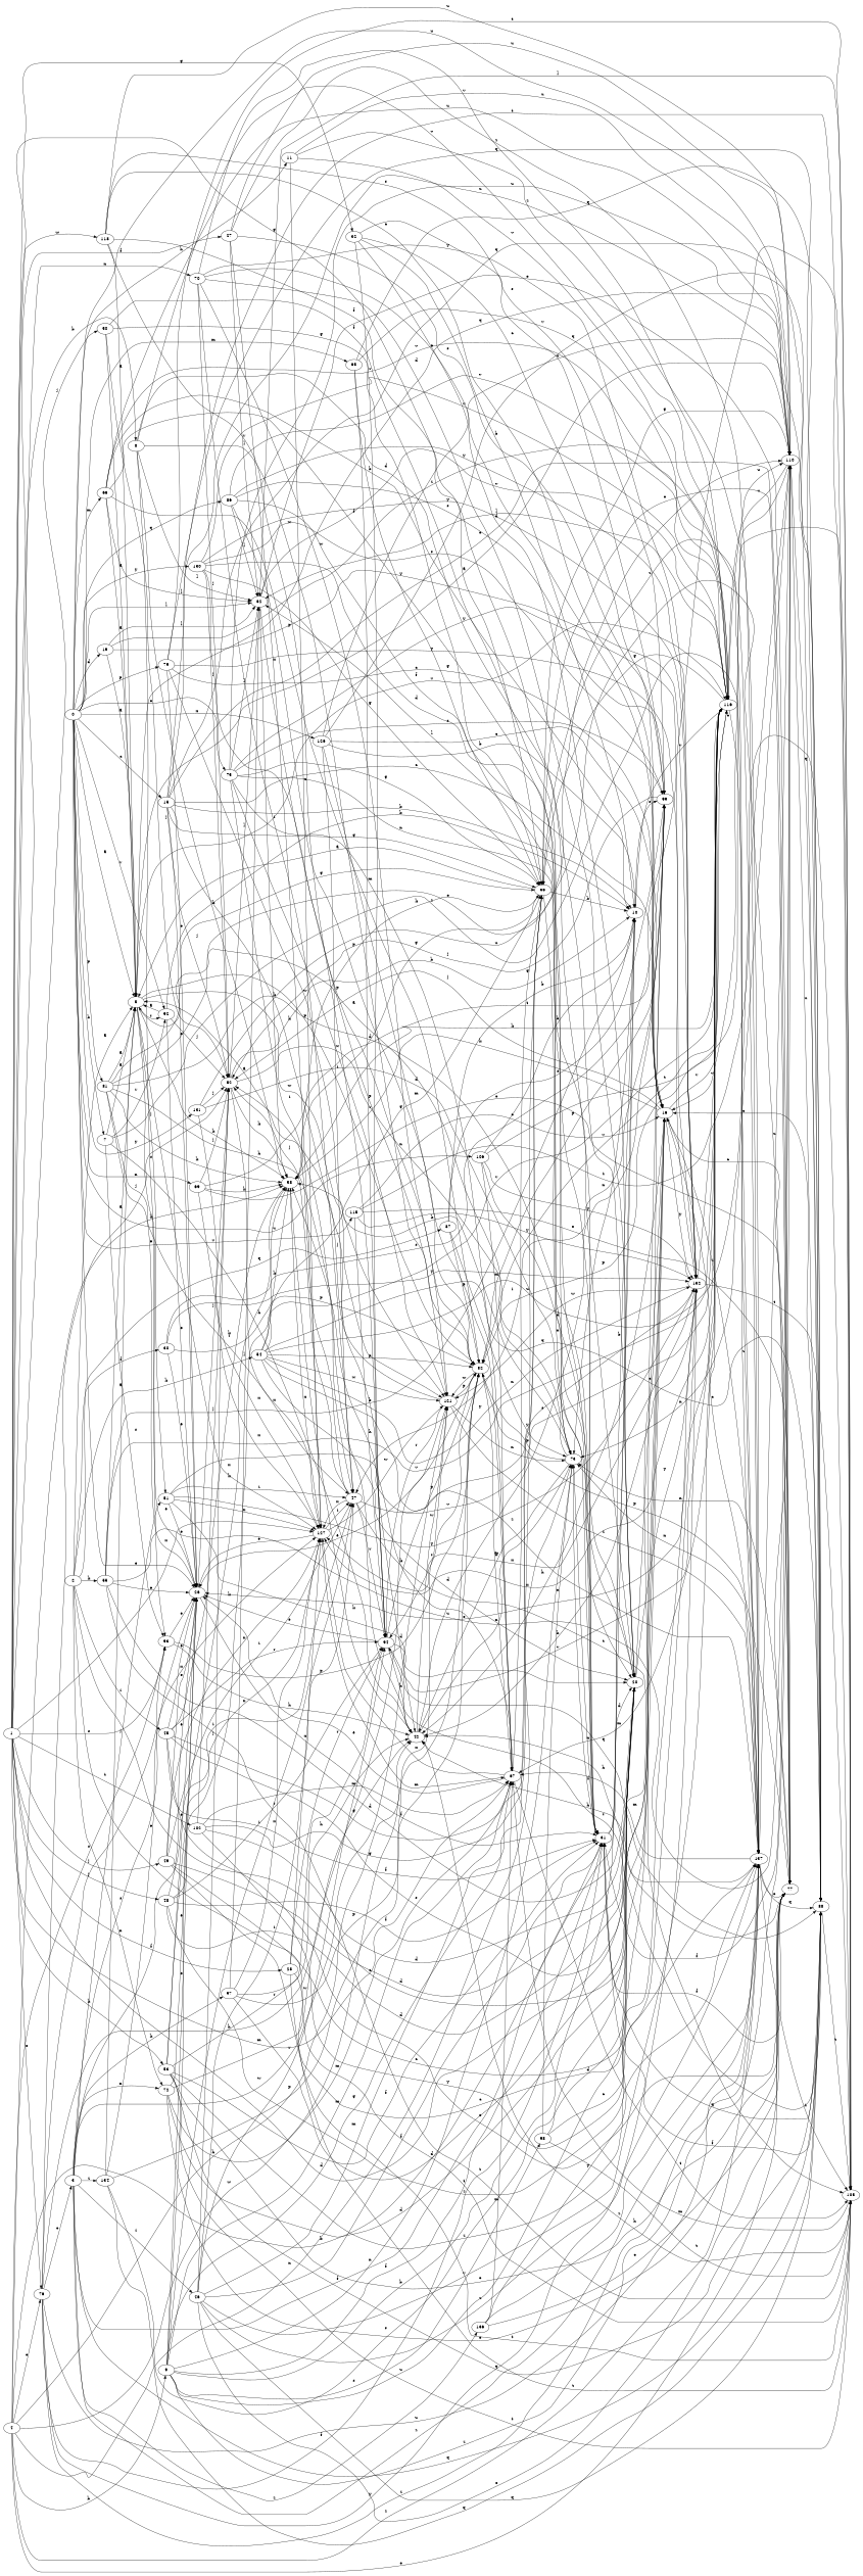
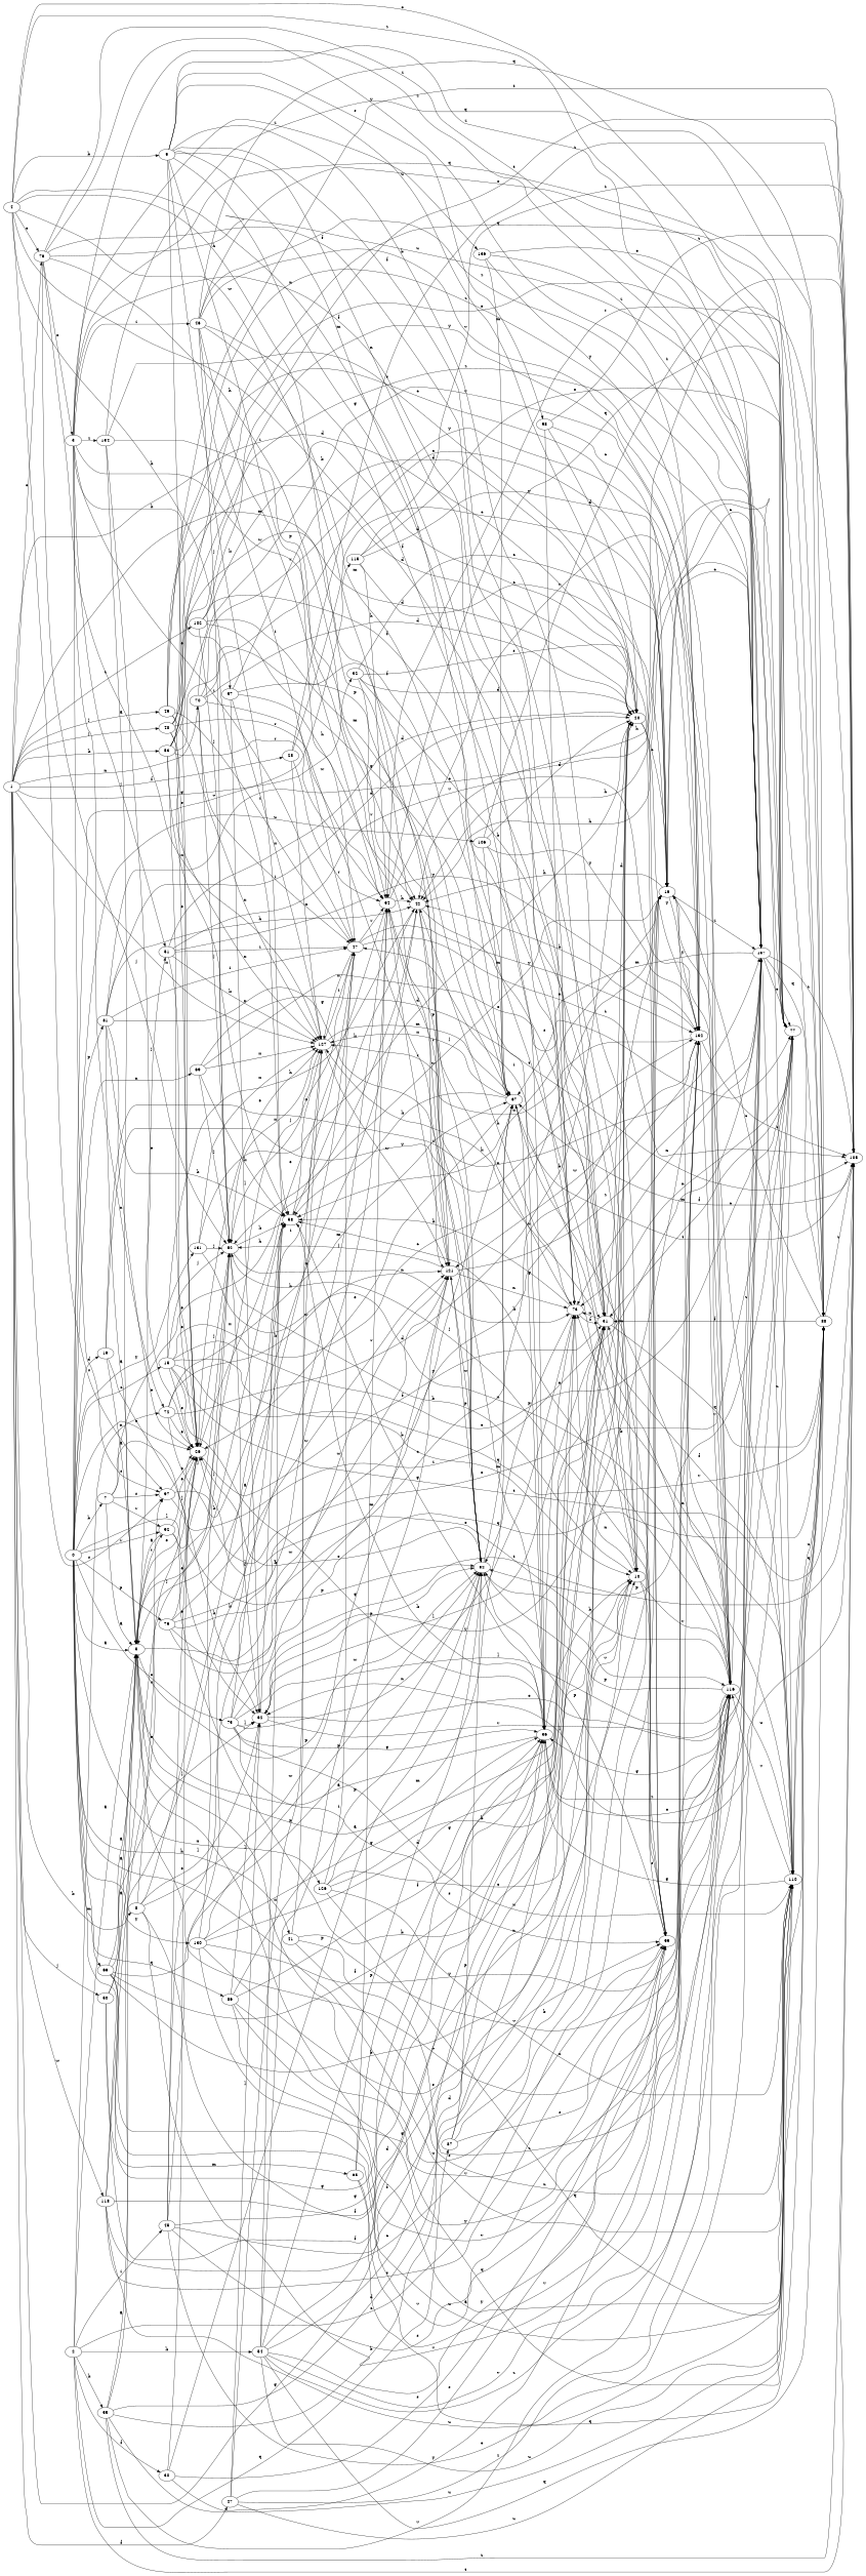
  strict digraph {
    rankdir=LR
    0
    5
    7
    15
    19
    26
-   41 [label=11]
+   41
    62
    65
    66
    69
    75
    79
    81
    86
    92
    106
    110
    115
    126
    130
    131
    127
    51
    88
    121
    58
    82
    116
-   97 [label=93]
+   97
    137
    42
    36
    16
    105
    10
    77
    52
    132
    31
    94
    67
    47
    73
    99
    20
    1
    8
    27
    28
    32
    48
    49
    50
    53
    70
    76
    102
    118
    3
    2
    30
    45
    54
    55
    72
    87
    46
    57
    134
    136
    4
    9
    98
    0 -> 5 [label=a]
    0 -> 7 [label=b]
    0 -> 15 [label=c]
    0 -> 19 [label=d]
    0 -> 26 [label=e]
    0 -> 41 [label=h]
    0 -> 62 [label=l]
    0 -> 65 [label=m]
    0 -> 66 [label=m]
    0 -> 69 [label=n]
    0 -> 75 [label=o]
    0 -> 79 [label=p]
    0 -> 81 [label=p]
    0 -> 86 [label=q]
    0 -> 92 [label=r]
    0 -> 106 [label=u]
    0 -> 110 [label=u]
    0 -> 115 [label=v]
    0 -> 126 [label=x]
    0 -> 130 [label=y]
    0 -> 131 [label=y]
    5 -> 26 [label=e]
    5 -> 92 [label=r]
    5 -> 127 [label=x]
    5 -> 51 [label=j]
    5 -> 88 [label=q]
    5 -> 121 [label=w]
    5 -> 58 [label=k]
    5 -> 82 [label=p]
    5 -> 116 [label=v]
    7 -> 5 [label=a]
    7 -> 92 [label=r]
    7 -> 97 [label=s]
    7 -> 137 [label=z]
    7 -> 42 [label=h]
    15 -> 26 [label=e]
-   15 -> 110 [label=u]
    15 -> 88 [label=q]
    15 -> 42 [label=h]
    15 -> 36 [label=g]
    15 -> 16 [label=c]
    15 -> 105 [label=t]
    15 -> 10 [label=b]
    15 -> 77 [label=o]
    15 -> 52 [label=j]
    19 -> 5 [label=a]
    19 -> 62 [label=l]
    19 -> 137 [label=z]
    19 -> 132 [label=y]
    26 -> 52 [label=j]
    26 -> 31 [label=f]
    41 -> 110 [label=u]
    41 -> 127 [label=x]
    41 -> 116 [label=v]
    41 -> 137 [label=z]
    62 -> 58 [label=k]
    62 -> 82 [label=p]
    62 -> 116 [label=v]
    62 -> 77 [label=o]
    65 -> 88 [label=q]
    65 -> 116 [label=v]
    65 -> 36 [label=g]
    65 -> 94 [label=r]
    66 -> 5 [label=a]
    66 -> 62 [label=l]
    66 -> 110 [label=u]
    66 -> 82 [label=p]
    66 -> 116 [label=v]
    66 -> 10 [label=b]
    66 -> 31 [label=f]
    69 -> 127 [label=x]
    69 -> 58 [label=k]
    69 -> 105 [label=t]
    69 -> 77 [label=o]
    69 -> 52 [label=j]
    75 -> 62 [label=l]
    75 -> 110 [label=u]
    75 -> 121 [label=w]
    75 -> 36 [label=g]
    75 -> 132 [label=y]
    75 -> 67 [label=m]
    75 -> 47 [label=i]
    75 -> 73 [label=n]
    75 -> 99 [label=s]
    79 -> 26 [label=e]
    79 -> 88 [label=q]
    79 -> 121 [label=w]
    79 -> 16 [label=c]
    79 -> 105 [label=t]
    79 -> 132 [label=y]
    81 -> 5 [label=a]
    81 -> 26 [label=e]
    81 -> 58 [label=k]
    81 -> 42 [label=h]
    81 -> 36 [label=g]
    81 -> 77 [label=o]
    81 -> 47 [label=i]
    81 -> 20 [label=d]
    86 -> 62 [label=l]
    86 -> 82 [label=p]
    86 -> 116 [label=v]
    86 -> 132 [label=y]
    86 -> 31 [label=f]
    86 -> 99 [label=s]
    92 -> 5 [label=a]
    92 -> 26 [label=e]
    92 -> 10 [label=b]
    92 -> 52 [label=j]
    106 -> 105 [label=t]
    106 -> 10 [label=b]
    106 -> 132 [label=y]
    106 -> 67 [label=m]
    106 -> 20 [label=d]
    110 -> 5 [label=a]
    110 -> 88 [label=q]
    110 -> 116 [label=v]
    110 -> 36 [label=g]
    110 -> 16 [label=c]
    110 -> 31 [label=f]
    110 -> 73 [label=n]
    115 -> 16 [label=c]
    115 -> 105 [label=t]
    115 -> 77 [label=o]
    115 -> 132 [label=y]
    115 -> 94 [label=h]
    126 -> 110 [label=u]
    126 -> 88 [label=q]
    126 -> 16 [label=c]
    126 -> 10 [label=b]
    126 -> 67 [label=m]
    126 -> 47 [label=i]
    130 -> 82 [label=p]
    130 -> 116 [label=v]
    130 -> 36 [label=g]
    130 -> 52 [label=j]
    130 -> 132 [label=y]
    130 -> 99 [label=s]
    130 -> 20 [label=d]
    131 -> 110 [label=u]
    131 -> 127 [label=x]
    131 -> 52 [label=j]
    131 -> 20 [label=d]
    127 -> 26 [label=e]
    127 -> 121 [label=w]
    127 -> 67 [label=m]
    127 -> 47 [label=i]
    51 -> 26 [label=e]
    51 -> 127 [label=x]
    51 -> 116 [label=v]
    51 -> 132 [label=y]
    51 -> 47 [label=i]
    51 -> 20 [label=d]
    88 -> 110 [label=u]
    88 -> 16 [label=c]
    88 -> 105 [label=t]
    88 -> 31 [label=f]
    88 -> 94 [label=r]
    121 -> 82 [label=p]
    121 -> 137 [label=z]
    121 -> 52 [label=j]
    121 -> 94 [label=r]
    121 -> 73 [label=n]
    58 -> 127 [label=x]
    58 -> 36 [label=g]
    82 -> 26 [label=e]
    82 -> 121 [label=w]
    82 -> 116 [label=v]
    82 -> 94 [label=r]
    82 -> 67 [label=m]
    116 -> 26 [label=e]
    116 -> 62 [label=l]
    116 -> 110 [label=u]
    116 -> 127 [label=x]
    116 -> 58 [label=k]
    116 -> 82 [label=p]
    116 -> 137 [label=z]
    116 -> 36 [label=g]
    116 -> 67 [label=m]
    97 -> 26 [label=e]
    97 -> 82 [label=p]
    97 -> 42 [label=h]
    137 -> 110 [label=u]
    137 -> 88 [label=q]
    137 -> 42 [label=h]
    137 -> 16 [label=c]
    137 -> 105 [label=t]
    137 -> 77 [label=o]
    137 -> 67 [label=m]
    137 -> 73 [label=n]
    42 -> 121 [label=w]
    42 -> 58 [label=k]
    42 -> 73 [label=n]
    42 -> 99 [label=s]
    36 -> 5 [label=a]
    36 -> 58 [label=k]
    36 -> 137 [label=z]
    36 -> 10 [label=b]
    36 -> 77 [label=o]
    36 -> 73 [label=n]
    16 -> 58 [label=k]
    16 -> 116 [label=v]
    16 -> 137 [label=z]
    16 -> 42 [label=h]
    16 -> 52 [label=j]
    16 -> 132 [label=y]
    105 -> 62 [label=l]
    105 -> 42 [label=h]
    105 -> 67 [label=m]
    10 -> 116 [label=v]
    10 -> 73 [label=n]
    10 -> 99 [label=s]
    77 -> 82 [label=p]
    77 -> 42 [label=h]
    77 -> 16 [label=c]
    77 -> 31 [label=f]
    77 -> 73 [label=n]
    52 -> 62 [label=l]
    52 -> 127 [label=x]
    52 -> 58 [label=k]
    52 -> 10 [label=b]
    52 -> 73 [label=n]
    132 -> 127 [label=x]
    132 -> 121 [label=w]
    132 -> 116 [label=v]
    132 -> 42 [label=h]
    132 -> 105 [label=t]
    31 -> 62 [label=l]
    31 -> 88 [label=q]
    31 -> 10 [label=b]
    31 -> 73 [label=n]
    31 -> 20 [label=d]
    94 -> 26 [label=e]
    94 -> 88 [label=q]
    94 -> 82 [label=p]
    94 -> 116 [label=v]
    94 -> 42 [label=h]
    67 -> 26 [label=e]
    67 -> 127 [label=x]
    67 -> 58 [label=k]
    67 -> 36 [label=g]
    67 -> 105 [label=t]
    47 -> 5 [label=a]
    47 -> 127 [label=x]
    47 -> 105 [label=t]
    47 -> 52 [label=j]
    47 -> 132 [label=y]
    47 -> 94 [label=r]
    73 -> 5 [label=a]
    73 -> 58 [label=k]
    73 -> 82 [label=p]
    73 -> 42 [label=h]
    73 -> 31 [label=f]
    99 -> 82 [label=p]
    99 -> 52 [label=j]
    99 -> 47 [label=i]
    20 -> 16 [label=c]
    20 -> 132 [label=y]
    1 -> 127 [label=x]
    1 -> 97 [label=s]
    1 -> 36 [label=g]
    1 -> 67 [label=m]
    1 -> 20 [label=d]
    1 -> 8 [label=b]
    1 -> 27 [label=f]
    1 -> 28 [label=f]
    1 -> 32 [label=g]
    1 -> 48 [label=j]
    1 -> 49 [label=j]
    1 -> 50 [label=j]
    1 -> 53 [label=k]
    1 -> 70 [label=n]
    1 -> 76 [label=o]
    1 -> 102 [label=t]
    1 -> 118 [label=w]
    8 -> 62 [label=l]
    8 -> 121 [label=w]
    8 -> 58 [label=k]
    8 -> 116 [label=v]
    8 -> 97 [label=s]
    8 -> 20 [label=d]
    27 -> 62 [label=l]
    27 -> 110 [label=u]
    27 -> 127 [label=x]
    27 -> 137 [label=z]
    27 -> 99 [label=s]
    28 -> 127 [label=x]
    28 -> 16 [label=c]
    28 -> 105 [label=t]
    28 -> 94 [label=r]
    32 -> 16 [label=c]
    32 -> 10 [label=b]
    32 -> 94 [label=r]
    32 -> 99 [label=s]
    32 -> 20 [label=d]
    48 -> 26 [label=e]
    48 -> 127 [label=x]
    48 -> 137 [label=z]
    48 -> 31 [label=f]
    48 -> 94 [label=r]
    48 -> 20 [label=d]
    49 -> 26 [label=e]
    49 -> 127 [label=x]
    49 -> 16 [label=c]
    49 -> 105 [label=t]
    49 -> 47 [label=i]
    49 -> 20 [label=d]
    50 -> 5 [label=a]
    50 -> 36 [label=g]
    50 -> 52 [label=j]
    50 -> 31 [label=f]
    53 -> 26 [label=e]
    53 -> 88 [label=q]
    53 -> 58 [label=k]
    53 -> 137 [label=z]
    53 -> 105 [label=t]
    53 -> 77 [label=o]
    53 -> 31 [label=f]
    53 -> 94 [label=r]
    70 -> 121 [label=w]
    70 -> 116 [label=v]
    70 -> 16 [label=c]
    70 -> 52 [label=j]
    70 -> 132 [label=y]
    70 -> 47 [label=i]
    70 -> 20 [label=d]
    76 -> 110 [label=u]
    76 -> 127 [label=x]
    76 -> 137 [label=z]
    76 -> 42 [label=h]
    76 -> 52 [label=j]
    76 -> 132 [label=y]
    76 -> 31 [label=f]
    76 -> 3 [label=o]
    102 -> 36 [label=g]
    102 -> 52 [label=j]
    102 -> 132 [label=y]
    102 -> 67 [label=m]
    102 -> 20 [label=d]
    118 -> 5 [label=a]
    118 -> 110 [label=u]
    118 -> 16 [label=c]
    118 -> 31 [label=f]
    118 -> 94 [label=r]
    118 -> 99 [label=s]
    3 -> 51 [label=j]
    3 -> 88 [label=q]
    3 -> 121 [label=w]
    3 -> 97 [label=s]
    3 -> 137 [label=z]
    3 -> 31 [label=f]
    3 -> 47 [label=i]
    3 -> 72 [label=n]
    3 -> 46 [label=i]
    3 -> 57 [label=k]
    3 -> 134 [label=z]
    3 -> 136 [label=z]
    2 -> 5 [label=a]
    2 -> 16 [label=c]
    2 -> 105 [label=t]
    2 -> 30 [label=f]
    2 -> 45 [label=i]
    2 -> 54 [label=k]
    2 -> 55 [label=k]
    2 -> 72 [label=n]
    2 -> 87 [label=q]
    30 -> 26 [label=e]
    30 -> 82 [label=p]
    30 -> 132 [label=y]
    30 -> 99 [label=s]
    45 -> 26 [label=e]
    45 -> 58 [label=k]
    45 -> 36 [label=g]
    45 -> 77 [label=o]
    45 -> 31 [label=f]
    45 -> 94 [label=r]
    45 -> 99 [label=s]
    54 -> 110 [label=u]
    54 -> 88 [label=q]
    54 -> 121 [label=w]
    54 -> 58 [label=k]
    54 -> 82 [label=p]
    54 -> 116 [label=v]
    54 -> 137 [label=z]
    54 -> 36 [label=g]
    54 -> 132 [label=y]
    54 -> 20 [label=d]
    55 -> 5 [label=a]
    55 -> 26 [label=e]
    55 -> 110 [label=u]
    55 -> 116 [label=v]
    55 -> 105 [label=t]
    55 -> 10 [label=b]
    55 -> 20 [label=d]
    72 -> 26 [label=e]
    72 -> 121 [label=w]
    72 -> 77 [label=o]
    72 -> 67 [label=m]
    72 -> 20 [label=d]
    87 -> 82 [label=p]
    87 -> 10 [label=b]
    87 -> 73 [label=n]
    87 -> 99 [label=s]
    46 -> 88 [label=q]
    46 -> 116 [label=v]
    46 -> 137 [label=z]
    46 -> 77 [label=o]
    46 -> 52 [label=j]
    46 -> 31 [label=f]
    46 -> 94 [label=r]
    46 -> 67 [label=m]
    46 -> 47 [label=i]
    57 -> 62 [label=l]
    57 -> 127 [label=x]
    57 -> 82 [label=p]
    57 -> 42 [label=h]
    57 -> 20 [label=d]
    134 -> 5 [label=a]
    134 -> 26 [label=e]
    134 -> 88 [label=q]
    134 -> 82 [label=p]
    134 -> 99 [label=s]
    136 -> 137 [label=z]
    136 -> 77 [label=o]
    136 -> 132 [label=y]
    136 -> 67 [label=m]
    4 -> 121 [label=w]
    4 -> 58 [label=k]
    4 -> 97 [label=s]
    4 -> 137 [label=z]
    4 -> 42 [label=h]
    4 -> 10 [label=b]
    4 -> 77 [label=o]
    4 -> 73 [label=n]
    4 -> 76 [label=o]
    4 -> 9 [label=b]
    9 -> 26 [label=e]
    9 -> 58 [label=k]
    9 -> 137 [label=z]
    9 -> 36 [label=g]
    9 -> 10 [label=b]
    9 -> 31 [label=f]
    9 -> 67 [label=m]
    9 -> 47 [label=i]
    9 -> 73 [label=n]
    9 -> 20 [label=u]
    9 -> 98 [label=s]
    98 -> 16 [label=c]
    98 -> 105 [label=t]
    98 -> 73 [label=n]
    98 -> 20 [label=d]
  }
